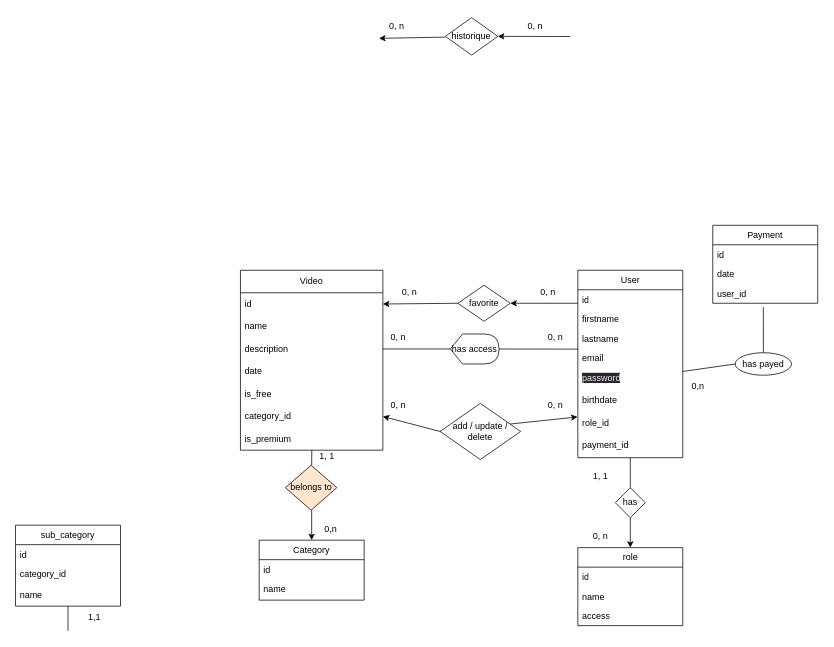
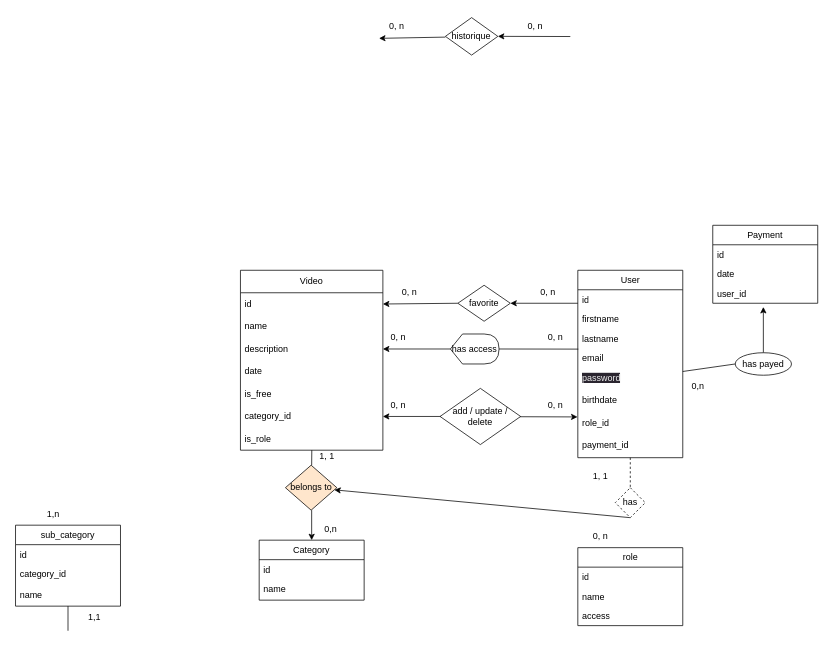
  <mxCell id="0" />
  <mxCell id="1" parent="0" />
  <mxCell id="2" value="Video" style="swimlane;fontStyle=0;childLayout=stackLayout;horizontal=1;startSize=30;horizontalStack=0;resizeParent=1;resizeParentMax=0;resizeLast=0;collapsible=1;marginBottom=0;whiteSpace=wrap;html=1;rounded=0;" parent="1" vertex="1"><mxGeometry x="320" y="360" width="190" height="240" as="geometry" /></mxCell>
  <mxCell id="3" value="id" style="text;strokeColor=none;fillColor=none;align=left;verticalAlign=middle;spacingLeft=4;spacingRight=4;overflow=hidden;points=[[0,0.5],[1,0.5]];portConstraint=eastwest;rotatable=0;whiteSpace=wrap;html=1;rounded=0;" parent="2" vertex="1"><mxGeometry y="30" width="190" height="30" as="geometry" /></mxCell>
  <mxCell id="4" value="name" style="text;strokeColor=none;fillColor=none;align=left;verticalAlign=middle;spacingLeft=4;spacingRight=4;overflow=hidden;points=[[0,0.5],[1,0.5]];portConstraint=eastwest;rotatable=0;whiteSpace=wrap;html=1;rounded=0;" parent="2" vertex="1"><mxGeometry y="60" width="190" height="30" as="geometry" /></mxCell>
  <mxCell id="5" value="description" style="text;strokeColor=none;fillColor=none;align=left;verticalAlign=middle;spacingLeft=4;spacingRight=4;overflow=hidden;points=[[0,0.5],[1,0.5]];portConstraint=eastwest;rotatable=0;whiteSpace=wrap;html=1;rounded=0;" parent="2" vertex="1"><mxGeometry y="90" width="190" height="30" as="geometry" /></mxCell>
  <mxCell id="6" value="date" style="text;strokeColor=none;fillColor=none;align=left;verticalAlign=middle;spacingLeft=4;spacingRight=4;overflow=hidden;points=[[0,0.5],[1,0.5]];portConstraint=eastwest;rotatable=0;whiteSpace=wrap;html=1;rounded=0;" parent="2" vertex="1"><mxGeometry y="120" width="190" height="30" as="geometry" /></mxCell>
  <mxCell id="7" value="is_free" style="text;strokeColor=none;fillColor=none;align=left;verticalAlign=middle;spacingLeft=4;spacingRight=4;overflow=hidden;points=[[0,0.5],[1,0.5]];portConstraint=eastwest;rotatable=0;whiteSpace=wrap;html=1;rounded=0;" parent="2" vertex="1"><mxGeometry y="150" width="190" height="30" as="geometry" /></mxCell>
  <mxCell id="8" value="category_id" style="text;strokeColor=none;fillColor=none;align=left;verticalAlign=middle;spacingLeft=4;spacingRight=4;overflow=hidden;points=[[0,0.5],[1,0.5]];portConstraint=eastwest;rotatable=0;whiteSpace=wrap;html=1;rounded=0;" parent="2" vertex="1"><mxGeometry y="180" width="190" height="30" as="geometry" /></mxCell>
- <mxCell id="9" value="is_premium" style="text;strokeColor=none;fillColor=none;align=left;verticalAlign=middle;spacingLeft=4;spacingRight=4;overflow=hidden;points=[[0,0.5],[1,0.5]];portConstraint=eastwest;rotatable=0;whiteSpace=wrap;html=1;rounded=0;" parent="2" vertex="1"><mxGeometry y="210" width="190" height="30" as="geometry" /></mxCell>
+ <mxCell id="9" value="is_role" style="text;strokeColor=none;fillColor=none;align=left;verticalAlign=middle;spacingLeft=4;spacingRight=4;overflow=hidden;points=[[0,0.5],[1,0.5]];portConstraint=eastwest;rotatable=0;whiteSpace=wrap;html=1;rounded=0;" parent="2" vertex="1"><mxGeometry y="210" width="190" height="30" as="geometry" /></mxCell>
  <mxCell id="10" style="edgeStyle=none;html=1;entryX=1;entryY=0.5;entryDx=0;entryDy=0;rounded=0;" parent="1" target="35" edge="1"><mxGeometry relative="1" as="geometry"><mxPoint x="770" y="404" as="sourcePoint" /></mxGeometry></mxCell>
- <mxCell id="11" style="edgeStyle=none;html=1;entryX=0.5;entryY=0;entryDx=0;entryDy=0;startArrow=none;rounded=0;exitX=0.5;exitY=1;exitDx=0;exitDy=0;" parent="1" source="52" target="47" edge="1"><mxGeometry relative="1" as="geometry"><mxPoint x="840" y="740" as="sourcePoint" /></mxGeometry></mxCell>
+ <mxCell id="11" style="edgeStyle=none;html=1;startArrow=none;rounded=0;exitX=0.5;exitY=1;exitDx=0;exitDy=0;" parent="1" source="52" target="37" edge="1"><mxGeometry relative="1" as="geometry"><mxPoint x="840" y="740" as="sourcePoint" /></mxGeometry></mxCell>
  <mxCell id="12" value="User" style="swimlane;fontStyle=0;childLayout=stackLayout;horizontal=1;startSize=26;fillColor=none;horizontalStack=0;resizeParent=1;resizeParentMax=0;resizeLast=0;collapsible=1;marginBottom=0;html=1;rounded=0;" parent="1" vertex="1"><mxGeometry x="770" y="360" width="140" height="250" as="geometry" /></mxCell>
  <mxCell id="13" value="id" style="text;strokeColor=none;fillColor=none;align=left;verticalAlign=top;spacingLeft=4;spacingRight=4;overflow=hidden;rotatable=0;points=[[0,0.5],[1,0.5]];portConstraint=eastwest;whiteSpace=wrap;html=1;rounded=0;" parent="12" vertex="1"><mxGeometry y="26" width="140" height="26" as="geometry" /></mxCell>
  <mxCell id="14" value="firstname" style="text;strokeColor=none;fillColor=none;align=left;verticalAlign=top;spacingLeft=4;spacingRight=4;overflow=hidden;rotatable=0;points=[[0,0.5],[1,0.5]];portConstraint=eastwest;whiteSpace=wrap;html=1;rounded=0;" parent="12" vertex="1"><mxGeometry y="52" width="140" height="26" as="geometry" /></mxCell>
  <mxCell id="15" value="lastname" style="text;strokeColor=none;fillColor=none;align=left;verticalAlign=top;spacingLeft=4;spacingRight=4;overflow=hidden;rotatable=0;points=[[0,0.5],[1,0.5]];portConstraint=eastwest;whiteSpace=wrap;html=1;rounded=0;" parent="12" vertex="1"><mxGeometry y="78" width="140" height="26" as="geometry" /></mxCell>
  <mxCell id="16" value="email&lt;br&gt;" style="text;strokeColor=none;fillColor=none;align=left;verticalAlign=top;spacingLeft=4;spacingRight=4;overflow=hidden;rotatable=0;points=[[0,0.5],[1,0.5]];portConstraint=eastwest;whiteSpace=wrap;html=1;rounded=0;" parent="12" vertex="1"><mxGeometry y="104" width="140" height="26" as="geometry" /></mxCell>
  <mxCell id="17" value="&lt;span style=&quot;color: rgb(240, 240, 240); font-family: Helvetica; font-size: 12px; font-style: normal; font-variant-ligatures: normal; font-variant-caps: normal; font-weight: 400; letter-spacing: normal; orphans: 2; text-align: left; text-indent: 0px; text-transform: none; widows: 2; word-spacing: 0px; -webkit-text-stroke-width: 0px; background-color: rgb(42, 37, 47); text-decoration-thickness: initial; text-decoration-style: initial; text-decoration-color: initial; float: none; display: inline !important;&quot;&gt;password&lt;/span&gt;" style="text;strokeColor=none;fillColor=none;align=left;verticalAlign=top;spacingLeft=4;spacingRight=4;overflow=hidden;rotatable=0;points=[[0,0.5],[1,0.5]];portConstraint=eastwest;whiteSpace=wrap;html=1;rounded=0;" parent="12" vertex="1"><mxGeometry y="130" width="140" height="30" as="geometry" /></mxCell>
  <mxCell id="18" value="birthdate" style="text;strokeColor=none;fillColor=none;align=left;verticalAlign=top;spacingLeft=4;spacingRight=4;overflow=hidden;rotatable=0;points=[[0,0.5],[1,0.5]];portConstraint=eastwest;whiteSpace=wrap;html=1;rounded=0;" parent="12" vertex="1"><mxGeometry y="160" width="140" height="30" as="geometry" /></mxCell>
  <mxCell id="19" value="role_id" style="text;strokeColor=none;fillColor=none;align=left;verticalAlign=top;spacingLeft=4;spacingRight=4;overflow=hidden;rotatable=0;points=[[0,0.5],[1,0.5]];portConstraint=eastwest;whiteSpace=wrap;html=1;rounded=0;" parent="12" vertex="1"><mxGeometry y="190" width="140" height="30" as="geometry" /></mxCell>
  <mxCell id="20" value="payment_id" style="text;strokeColor=none;fillColor=none;align=left;verticalAlign=top;spacingLeft=4;spacingRight=4;overflow=hidden;rotatable=0;points=[[0,0.5],[1,0.5]];portConstraint=eastwest;whiteSpace=wrap;html=1;rounded=0;" parent="12" vertex="1"><mxGeometry y="220" width="140" height="30" as="geometry" /></mxCell>
  <mxCell id="21" style="edgeStyle=none;html=1;entryX=0.5;entryY=0;entryDx=0;entryDy=0;startArrow=none;exitX=0.5;exitY=1;exitDx=0;exitDy=0;" parent="1" target="65" edge="1"><mxGeometry relative="1" as="geometry"><mxPoint x="415.005" y="680" as="sourcePoint" /></mxGeometry></mxCell>
  <mxCell id="22" value="sub_category" style="swimlane;fontStyle=0;childLayout=stackLayout;horizontal=1;startSize=26;fillColor=none;horizontalStack=0;resizeParent=1;resizeParentMax=0;resizeLast=0;collapsible=1;marginBottom=0;rounded=0;" parent="1" vertex="1"><mxGeometry x="20" y="700" width="140" height="108" as="geometry" /></mxCell>
  <mxCell id="23" value="id" style="text;strokeColor=none;fillColor=none;align=left;verticalAlign=top;spacingLeft=4;spacingRight=4;overflow=hidden;rotatable=0;points=[[0,0.5],[1,0.5]];portConstraint=eastwest;rounded=0;" parent="22" vertex="1"><mxGeometry y="26" width="140" height="26" as="geometry" /></mxCell>
  <mxCell id="24" value="category_id" style="text;strokeColor=none;fillColor=none;align=left;verticalAlign=top;spacingLeft=4;spacingRight=4;overflow=hidden;rotatable=0;points=[[0,0.5],[1,0.5]];portConstraint=eastwest;rounded=0;" parent="22" vertex="1"><mxGeometry y="52" width="140" height="28" as="geometry" /></mxCell>
  <mxCell id="25" value="name&#10;" style="text;strokeColor=none;fillColor=none;align=left;verticalAlign=top;spacingLeft=4;spacingRight=4;overflow=hidden;rotatable=0;points=[[0,0.5],[1,0.5]];portConstraint=eastwest;rounded=0;" parent="22" vertex="1"><mxGeometry y="80" width="140" height="28" as="geometry" /></mxCell>
- <mxCell id="26" style="edgeStyle=none;html=1;exitX=0;exitY=0.5;exitDx=0;exitDy=0;entryX=1;entryY=0.5;entryDx=0;entryDy=0;startArrow=none;rounded=0;endArrow=none;" parent="1" source="30" target="5" edge="1"><mxGeometry relative="1" as="geometry" /></mxCell>
+ <mxCell id="26" style="edgeStyle=none;html=1;exitX=0;exitY=0.5;exitDx=0;exitDy=0;entryX=1;entryY=0.5;entryDx=0;entryDy=0;startArrow=none;rounded=0;" parent="1" source="30" target="5" edge="1"><mxGeometry relative="1" as="geometry" /></mxCell>
  <mxCell id="27" value="0, n" style="text;html=1;align=center;verticalAlign=middle;resizable=0;points=[];autosize=1;strokeColor=none;fillColor=none;rounded=0;" parent="1" vertex="1"><mxGeometry x="720" y="435" width="40" height="30" as="geometry" /></mxCell>
  <mxCell id="28" value="0, n" style="text;html=1;align=center;verticalAlign=middle;resizable=0;points=[];autosize=1;strokeColor=none;fillColor=none;rounded=0;" parent="1" vertex="1"><mxGeometry x="510" y="435" width="40" height="30" as="geometry" /></mxCell>
  <mxCell id="29" value="" style="edgeStyle=none;html=1;exitX=0.005;exitY=0.045;exitDx=0;exitDy=0;entryX=1;entryY=0.5;entryDx=0;entryDy=0;endArrow=none;exitPerimeter=0;rounded=0;" parent="1" source="16" target="30" edge="1"><mxGeometry relative="1" as="geometry"><mxPoint x="780" y="471" as="sourcePoint" /><mxPoint x="510" y="465" as="targetPoint" /></mxGeometry></mxCell>
  <mxCell id="30" value="has access" style="shape=display;whiteSpace=wrap;html=1;rounded=0;" parent="1" vertex="1"><mxGeometry x="600" y="445" width="65" height="40" as="geometry" /></mxCell>
  <mxCell id="31" style="edgeStyle=none;html=1;exitX=0;exitY=0.5;exitDx=0;exitDy=0;entryX=-0.003;entryY=0.187;entryDx=0;entryDy=0;entryPerimeter=0;rounded=0;" parent="1" source="32" target="19" edge="1"><mxGeometry relative="1" as="geometry"><mxPoint x="310" y="730.66" as="targetPoint" /><Array as="points" /></mxGeometry></mxCell>
- <mxCell id="32" value="add / update / delete" style="rhombus;whiteSpace=wrap;html=1;rounded=0;" parent="1" vertex="1"><mxGeometry x="586.25" y="537.5" width="107.5" height="75" as="geometry" /></mxCell>
+ <mxCell id="32" value="add / update / delete" style="rhombus;whiteSpace=wrap;html=1;rounded=0;" parent="1" vertex="1"><mxGeometry x="586.25" y="517.5" width="107.5" height="75" as="geometry" /></mxCell>
  <mxCell id="33" value="" style="endArrow=classic;html=1;exitX=0;exitY=0.5;exitDx=0;exitDy=0;entryX=1;entryY=0.5;entryDx=0;entryDy=0;rounded=0;" parent="1" source="32" target="8" edge="1"><mxGeometry width="50" height="50" relative="1" as="geometry"><mxPoint x="580" y="650.66" as="sourcePoint" /><mxPoint x="500" y="570" as="targetPoint" /><Array as="points" /></mxGeometry></mxCell>
  <mxCell id="34" style="edgeStyle=none;html=1;entryX=1;entryY=0.5;entryDx=0;entryDy=0;rounded=0;" parent="1" target="3" edge="1"><mxGeometry relative="1" as="geometry"><mxPoint x="610" y="404" as="sourcePoint" /></mxGeometry></mxCell>
  <mxCell id="35" value="favorite" style="rhombus;whiteSpace=wrap;html=1;rounded=0;" parent="1" vertex="1"><mxGeometry x="610" y="380" width="70" height="48" as="geometry" /></mxCell>
  <mxCell id="36" value="" style="edgeStyle=none;html=1;endArrow=none;rounded=0;exitX=0.501;exitY=0.999;exitDx=0;exitDy=0;exitPerimeter=0;" parent="1" source="9" edge="1"><mxGeometry relative="1" as="geometry"><mxPoint x="415" y="620" as="targetPoint" /><mxPoint x="415" y="568" as="sourcePoint" /><Array as="points" /></mxGeometry></mxCell>
  <mxCell id="37" value="belongs to" style="rhombus;whiteSpace=wrap;html=1;rounded=0;fillColor=#ffe6cc;" parent="1" vertex="1"><mxGeometry x="380" y="620" width="68.57" height="60" as="geometry" /></mxCell>
  <mxCell id="38" value="0, n" style="text;html=1;align=center;verticalAlign=middle;resizable=0;points=[];autosize=1;strokeColor=none;fillColor=none;rounded=0;" parent="1" vertex="1"><mxGeometry x="710" y="375" width="40" height="30" as="geometry" /></mxCell>
  <mxCell id="39" value="0, n" style="text;html=1;align=center;verticalAlign=middle;resizable=0;points=[];autosize=1;strokeColor=none;fillColor=none;rounded=0;" parent="1" vertex="1"><mxGeometry x="525" y="375" width="40" height="30" as="geometry" /></mxCell>
  <mxCell id="40" value="1, 1" style="text;html=1;align=center;verticalAlign=middle;resizable=0;points=[];autosize=1;strokeColor=none;fillColor=none;rounded=0;" parent="1" vertex="1"><mxGeometry x="415" y="592.5" width="40" height="30" as="geometry" /></mxCell>
+ <mxCell id="41" value="1,n" style="text;html=1;align=center;verticalAlign=middle;resizable=0;points=[];autosize=1;strokeColor=none;fillColor=none;rounded=0;" parent="1" vertex="1"><mxGeometry x="49.99" y="670" width="40" height="30" as="geometry" /></mxCell>
  <mxCell id="42" style="edgeStyle=none;html=1;entryX=1;entryY=0.5;entryDx=0;entryDy=0;exitX=-0.024;exitY=0.174;exitDx=0;exitDy=0;exitPerimeter=0;rounded=0;" parent="1" target="44" edge="1"><mxGeometry relative="1" as="geometry"><mxPoint x="760" y="48.22" as="sourcePoint" /></mxGeometry></mxCell>
  <mxCell id="43" style="edgeStyle=none;html=1;entryX=-0.087;entryY=1.022;entryDx=0;entryDy=0;entryPerimeter=0;rounded=0;" parent="1" target="46" edge="1"><mxGeometry relative="1" as="geometry"><mxPoint x="593.36" y="49" as="sourcePoint" /><mxPoint x="493.36" y="50" as="targetPoint" /></mxGeometry></mxCell>
  <mxCell id="44" value="historique" style="rhombus;whiteSpace=wrap;html=1;rounded=0;" parent="1" vertex="1"><mxGeometry x="593.36" y="23" width="70" height="50" as="geometry" /></mxCell>
  <mxCell id="45" value="0, n" style="text;html=1;align=center;verticalAlign=middle;resizable=0;points=[];autosize=1;strokeColor=none;fillColor=none;rounded=0;" parent="1" vertex="1"><mxGeometry x="693.36" y="20" width="40" height="30" as="geometry" /></mxCell>
  <mxCell id="46" value="0, n" style="text;html=1;align=center;verticalAlign=middle;resizable=0;points=[];autosize=1;strokeColor=none;fillColor=none;rounded=0;" parent="1" vertex="1"><mxGeometry x="508.36" y="20" width="40" height="30" as="geometry" /></mxCell>
  <mxCell id="47" value="role" style="swimlane;fontStyle=0;childLayout=stackLayout;horizontal=1;startSize=26;fillColor=none;horizontalStack=0;resizeParent=1;resizeParentMax=0;resizeLast=0;collapsible=1;marginBottom=0;html=1;rounded=0;" parent="1" vertex="1"><mxGeometry x="770" y="730" width="140" height="104" as="geometry" /></mxCell>
  <mxCell id="48" value="id" style="text;strokeColor=none;fillColor=none;align=left;verticalAlign=top;spacingLeft=4;spacingRight=4;overflow=hidden;rotatable=0;points=[[0,0.5],[1,0.5]];portConstraint=eastwest;whiteSpace=wrap;html=1;rounded=0;" parent="47" vertex="1"><mxGeometry y="26" width="140" height="26" as="geometry" /></mxCell>
  <mxCell id="49" value="name" style="text;strokeColor=none;fillColor=none;align=left;verticalAlign=top;spacingLeft=4;spacingRight=4;overflow=hidden;rotatable=0;points=[[0,0.5],[1,0.5]];portConstraint=eastwest;whiteSpace=wrap;html=1;rounded=0;" parent="47" vertex="1"><mxGeometry y="52" width="140" height="26" as="geometry" /></mxCell>
  <mxCell id="50" value="access" style="text;strokeColor=none;fillColor=none;align=left;verticalAlign=top;spacingLeft=4;spacingRight=4;overflow=hidden;rotatable=0;points=[[0,0.5],[1,0.5]];portConstraint=eastwest;whiteSpace=wrap;html=1;rounded=0;" parent="47" vertex="1"><mxGeometry y="78" width="140" height="26" as="geometry" /></mxCell>
- <mxCell id="51" value="" style="edgeStyle=none;html=1;entryX=0.5;entryY=0;entryDx=0;entryDy=0;endArrow=none;rounded=0;" parent="1" source="12" target="52" edge="1"><mxGeometry relative="1" as="geometry"><mxPoint x="840" y="550" as="sourcePoint" /><mxPoint x="840" y="662" as="targetPoint" /></mxGeometry></mxCell>
- <mxCell id="52" value="has" style="rhombus;whiteSpace=wrap;html=1;rounded=0;" parent="1" vertex="1"><mxGeometry x="820" y="650" width="40" height="40" as="geometry" /></mxCell>
+ <mxCell id="51" value="" style="edgeStyle=none;html=1;entryX=0.5;entryY=0;entryDx=0;entryDy=0;endArrow=none;rounded=0;dashed=1;" parent="1" source="12" target="52" edge="1"><mxGeometry relative="1" as="geometry"><mxPoint x="840" y="550" as="sourcePoint" /><mxPoint x="840" y="662" as="targetPoint" /></mxGeometry></mxCell>
+ <mxCell id="52" value="has" style="rhombus;whiteSpace=wrap;html=1;rounded=0;dashed=1;" parent="1" vertex="1"><mxGeometry x="820" y="650" width="40" height="40" as="geometry" /></mxCell>
  <mxCell id="53" value="1, 1" style="text;html=1;align=center;verticalAlign=middle;resizable=0;points=[];autosize=1;strokeColor=none;fillColor=none;rounded=0;" parent="1" vertex="1"><mxGeometry x="780" y="620" width="40" height="30" as="geometry" /></mxCell>
  <mxCell id="54" value="0, n" style="text;html=1;align=center;verticalAlign=middle;resizable=0;points=[];autosize=1;strokeColor=none;fillColor=none;rounded=0;" parent="1" vertex="1"><mxGeometry x="780" y="700" width="40" height="30" as="geometry" /></mxCell>
  <mxCell id="55" value="Payment" style="swimlane;fontStyle=0;childLayout=stackLayout;horizontal=1;startSize=26;fillColor=none;horizontalStack=0;resizeParent=1;resizeParentMax=0;resizeLast=0;collapsible=1;marginBottom=0;rounded=0;" parent="1" vertex="1"><mxGeometry x="950" y="300" width="140" height="104" as="geometry" /></mxCell>
  <mxCell id="56" value="id" style="text;strokeColor=none;fillColor=none;align=left;verticalAlign=top;spacingLeft=4;spacingRight=4;overflow=hidden;rotatable=0;points=[[0,0.5],[1,0.5]];portConstraint=eastwest;rounded=0;" parent="55" vertex="1"><mxGeometry y="26" width="140" height="26" as="geometry" /></mxCell>
  <mxCell id="57" value="date" style="text;strokeColor=none;fillColor=none;align=left;verticalAlign=top;spacingLeft=4;spacingRight=4;overflow=hidden;rotatable=0;points=[[0,0.5],[1,0.5]];portConstraint=eastwest;rounded=0;" parent="55" vertex="1"><mxGeometry y="52" width="140" height="26" as="geometry" /></mxCell>
  <mxCell id="58" value="user_id" style="text;strokeColor=none;fillColor=none;align=left;verticalAlign=top;spacingLeft=4;spacingRight=4;overflow=hidden;rotatable=0;points=[[0,0.5],[1,0.5]];portConstraint=eastwest;rounded=0;" parent="55" vertex="1"><mxGeometry y="78" width="140" height="26" as="geometry" /></mxCell>
- <mxCell id="59" style="edgeStyle=none;html=1;exitX=0.5;exitY=0;exitDx=0;exitDy=0;startArrow=none;entryX=0.482;entryY=1.192;entryDx=0;entryDy=0;entryPerimeter=0;endArrow=none;" parent="1" source="61" target="58" edge="1"><mxGeometry relative="1" as="geometry"><mxPoint x="1010" y="380" as="targetPoint" /><Array as="points" /></mxGeometry></mxCell>
+ <mxCell id="59" style="edgeStyle=none;html=1;exitX=0.5;exitY=0;exitDx=0;exitDy=0;startArrow=none;entryX=0.482;entryY=1.192;entryDx=0;entryDy=0;entryPerimeter=0;" parent="1" source="61" target="58" edge="1"><mxGeometry relative="1" as="geometry"><mxPoint x="1010" y="380" as="targetPoint" /><Array as="points" /></mxGeometry></mxCell>
  <mxCell id="60" value="" style="edgeStyle=none;html=1;entryX=0;entryY=0.5;entryDx=0;entryDy=0;endArrow=none;" parent="1" target="61" edge="1"><mxGeometry relative="1" as="geometry"><mxPoint x="1133.22" y="406.82" as="targetPoint" /><Array as="points" /><mxPoint x="910" y="495" as="sourcePoint" /></mxGeometry></mxCell>
  <mxCell id="61" value="has payed" style="ellipse;whiteSpace=wrap;html=1;" parent="1" vertex="1"><mxGeometry x="980" y="470" width="75" height="30" as="geometry" /></mxCell>
  <mxCell id="62" value="0,n" style="text;html=1;align=center;verticalAlign=middle;resizable=0;points=[];autosize=1;strokeColor=none;fillColor=none;" parent="1" vertex="1"><mxGeometry x="910" y="500" width="40" height="30" as="geometry" /></mxCell>
  <mxCell id="63" value="0, n" style="text;html=1;align=center;verticalAlign=middle;resizable=0;points=[];autosize=1;strokeColor=none;fillColor=none;rounded=0;" parent="1" vertex="1"><mxGeometry x="510" y="525" width="40" height="30" as="geometry" /></mxCell>
  <mxCell id="64" value="0, n" style="text;html=1;align=center;verticalAlign=middle;resizable=0;points=[];autosize=1;strokeColor=none;fillColor=none;rounded=0;" parent="1" vertex="1"><mxGeometry x="720" y="525" width="40" height="30" as="geometry" /></mxCell>
  <mxCell id="65" value="Category" style="swimlane;fontStyle=0;childLayout=stackLayout;horizontal=1;startSize=26;fillColor=none;horizontalStack=0;resizeParent=1;resizeParentMax=0;resizeLast=0;collapsible=1;marginBottom=0;rounded=0;" parent="1" vertex="1"><mxGeometry x="345" y="720" width="140" height="80" as="geometry" /></mxCell>
  <mxCell id="66" value="id" style="text;strokeColor=none;fillColor=none;align=left;verticalAlign=top;spacingLeft=4;spacingRight=4;overflow=hidden;rotatable=0;points=[[0,0.5],[1,0.5]];portConstraint=eastwest;rounded=0;" parent="65" vertex="1"><mxGeometry y="26" width="140" height="26" as="geometry" /></mxCell>
  <mxCell id="67" value="name&#10;" style="text;strokeColor=none;fillColor=none;align=left;verticalAlign=top;spacingLeft=4;spacingRight=4;overflow=hidden;rotatable=0;points=[[0,0.5],[1,0.5]];portConstraint=eastwest;rounded=0;" parent="65" vertex="1"><mxGeometry y="52" width="140" height="28" as="geometry" /></mxCell>
  <mxCell id="68" value="" style="edgeStyle=none;html=1;entryX=0.5;entryY=0;entryDx=0;entryDy=0;endArrow=none;" parent="1" source="22" edge="1"><mxGeometry relative="1" as="geometry"><mxPoint x="89.99" y="785" as="sourcePoint" /><mxPoint x="89.995" y="840.83" as="targetPoint" /></mxGeometry></mxCell>
  <mxCell id="69" value="0,n" style="text;html=1;align=center;verticalAlign=middle;resizable=0;points=[];autosize=1;strokeColor=none;fillColor=none;" parent="1" vertex="1"><mxGeometry x="420" y="690" width="40" height="30" as="geometry" /></mxCell>
  <mxCell id="70" value="1,1" style="text;html=1;align=center;verticalAlign=middle;resizable=0;points=[];autosize=1;strokeColor=none;fillColor=none;" parent="1" vertex="1"><mxGeometry x="104.99" y="808" width="40" height="30" as="geometry" /></mxCell>
